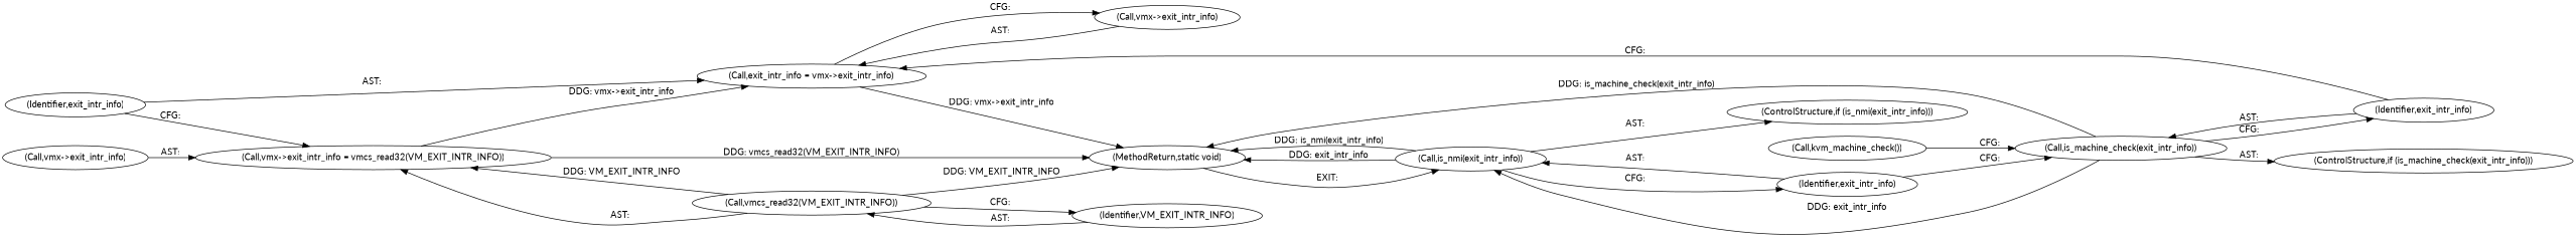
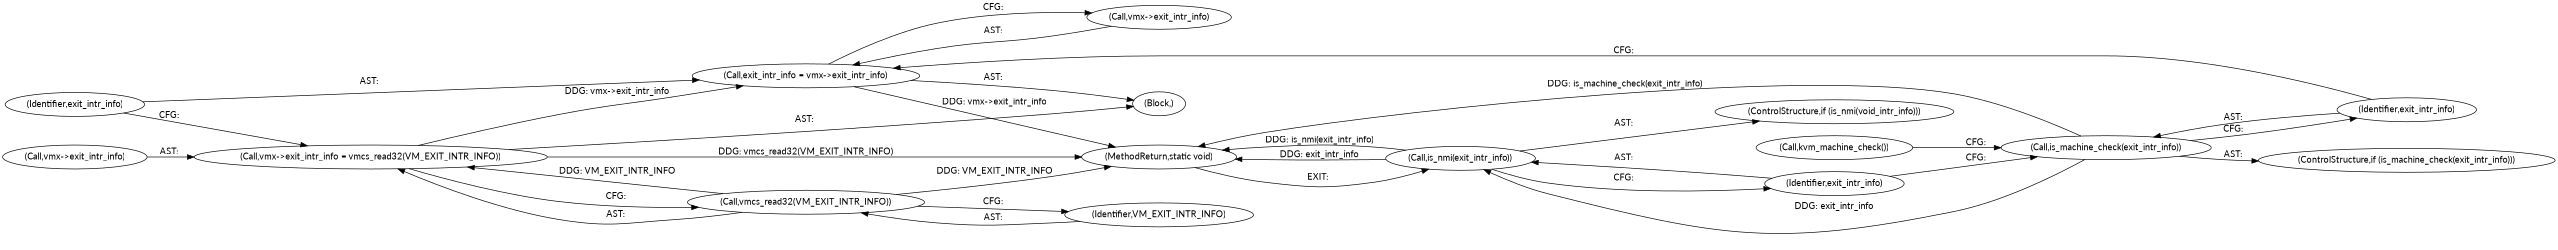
  digraph {
    fontname=Lato
    rankdir=LR
    node [fontname=Lato]
    edge [fontname=Lato]
    n1 [label="(Call,exit_intr_info = vmx->exit_intr_info)"]
+   n2 [label="(Block,)"]
    n3 [label="(Call,vmx->exit_intr_info)"]
    n4 [label="(MethodReturn,static void)"]
    n5 [label="(Call,is_machine_check(exit_intr_info))"]
    n6 [label="(Call,is_nmi(exit_intr_info))"]
    n7 [label="(ControlStructure,if (is_machine_check(exit_intr_info)))"]
    n8 [label="(Identifier,exit_intr_info)"]
    n9 [label="(Call,vmx->exit_intr_info = vmcs_read32(VM_EXIT_INTR_INFO))"]
    n10 [label="(Call,vmcs_read32(VM_EXIT_INTR_INFO))"]
    n11 [label="(Identifier,VM_EXIT_INTR_INFO)"]
    n12 [label="(Identifier,exit_intr_info)"]
-   n13 [label="(ControlStructure,if (is_nmi(exit_intr_info)))"]
+   n13 [label="(ControlStructure,if (is_nmi(void_intr_info)))"]
    n14 [label="(Identifier,exit_intr_info)"]
    n15 [label="(Call,vmx->exit_intr_info)"]
    n16 [label="(Call,kvm_machine_check())"]
+   n1 -> n2 [label="AST: "]
    n1 -> n3 [label="CFG: "]
    n1 -> n4 [label="DDG: vmx->exit_intr_info"]
    n3 -> n1 [label="AST: "]
    n4 -> n6 [label="EXIT: "]
    n5 -> n4 [label="DDG: is_machine_check(exit_intr_info)"]
    n5 -> n6 [label="DDG: exit_intr_info"]
    n5 -> n7 [label="AST: "]
    n5 -> n8 [label="CFG: "]
    n6 -> n4 [label="DDG: is_nmi(exit_intr_info)"]
    n6 -> n4 [label="DDG: exit_intr_info"]
    n6 -> n12 [label="CFG: "]
    n6 -> n13 [label="AST: "]
    n8 -> n1 [label="CFG: "]
    n8 -> n5 [label="AST: "]
    n9 -> n1 [label="DDG: vmx->exit_intr_info"]
+   n9 -> n2 [label="AST: "]
    n9 -> n4 [label="DDG: vmcs_read32(VM_EXIT_INTR_INFO)"]
+   n9 -> n10 [label="CFG: "]
    n10 -> n4 [label="DDG: VM_EXIT_INTR_INFO"]
    n10 -> n9 [label="AST: "]
    n10 -> n9 [label="DDG: VM_EXIT_INTR_INFO"]
    n10 -> n11 [label="CFG: "]
    n11 -> n10 [label="AST: "]
    n12 -> n5 [label="CFG: "]
    n12 -> n6 [label="AST: "]
    n14 -> n1 [label="AST: "]
    n14 -> n9 [label="CFG: "]
    n15 -> n9 [label="AST: "]
    n16 -> n5 [label="CFG: "]
  }
